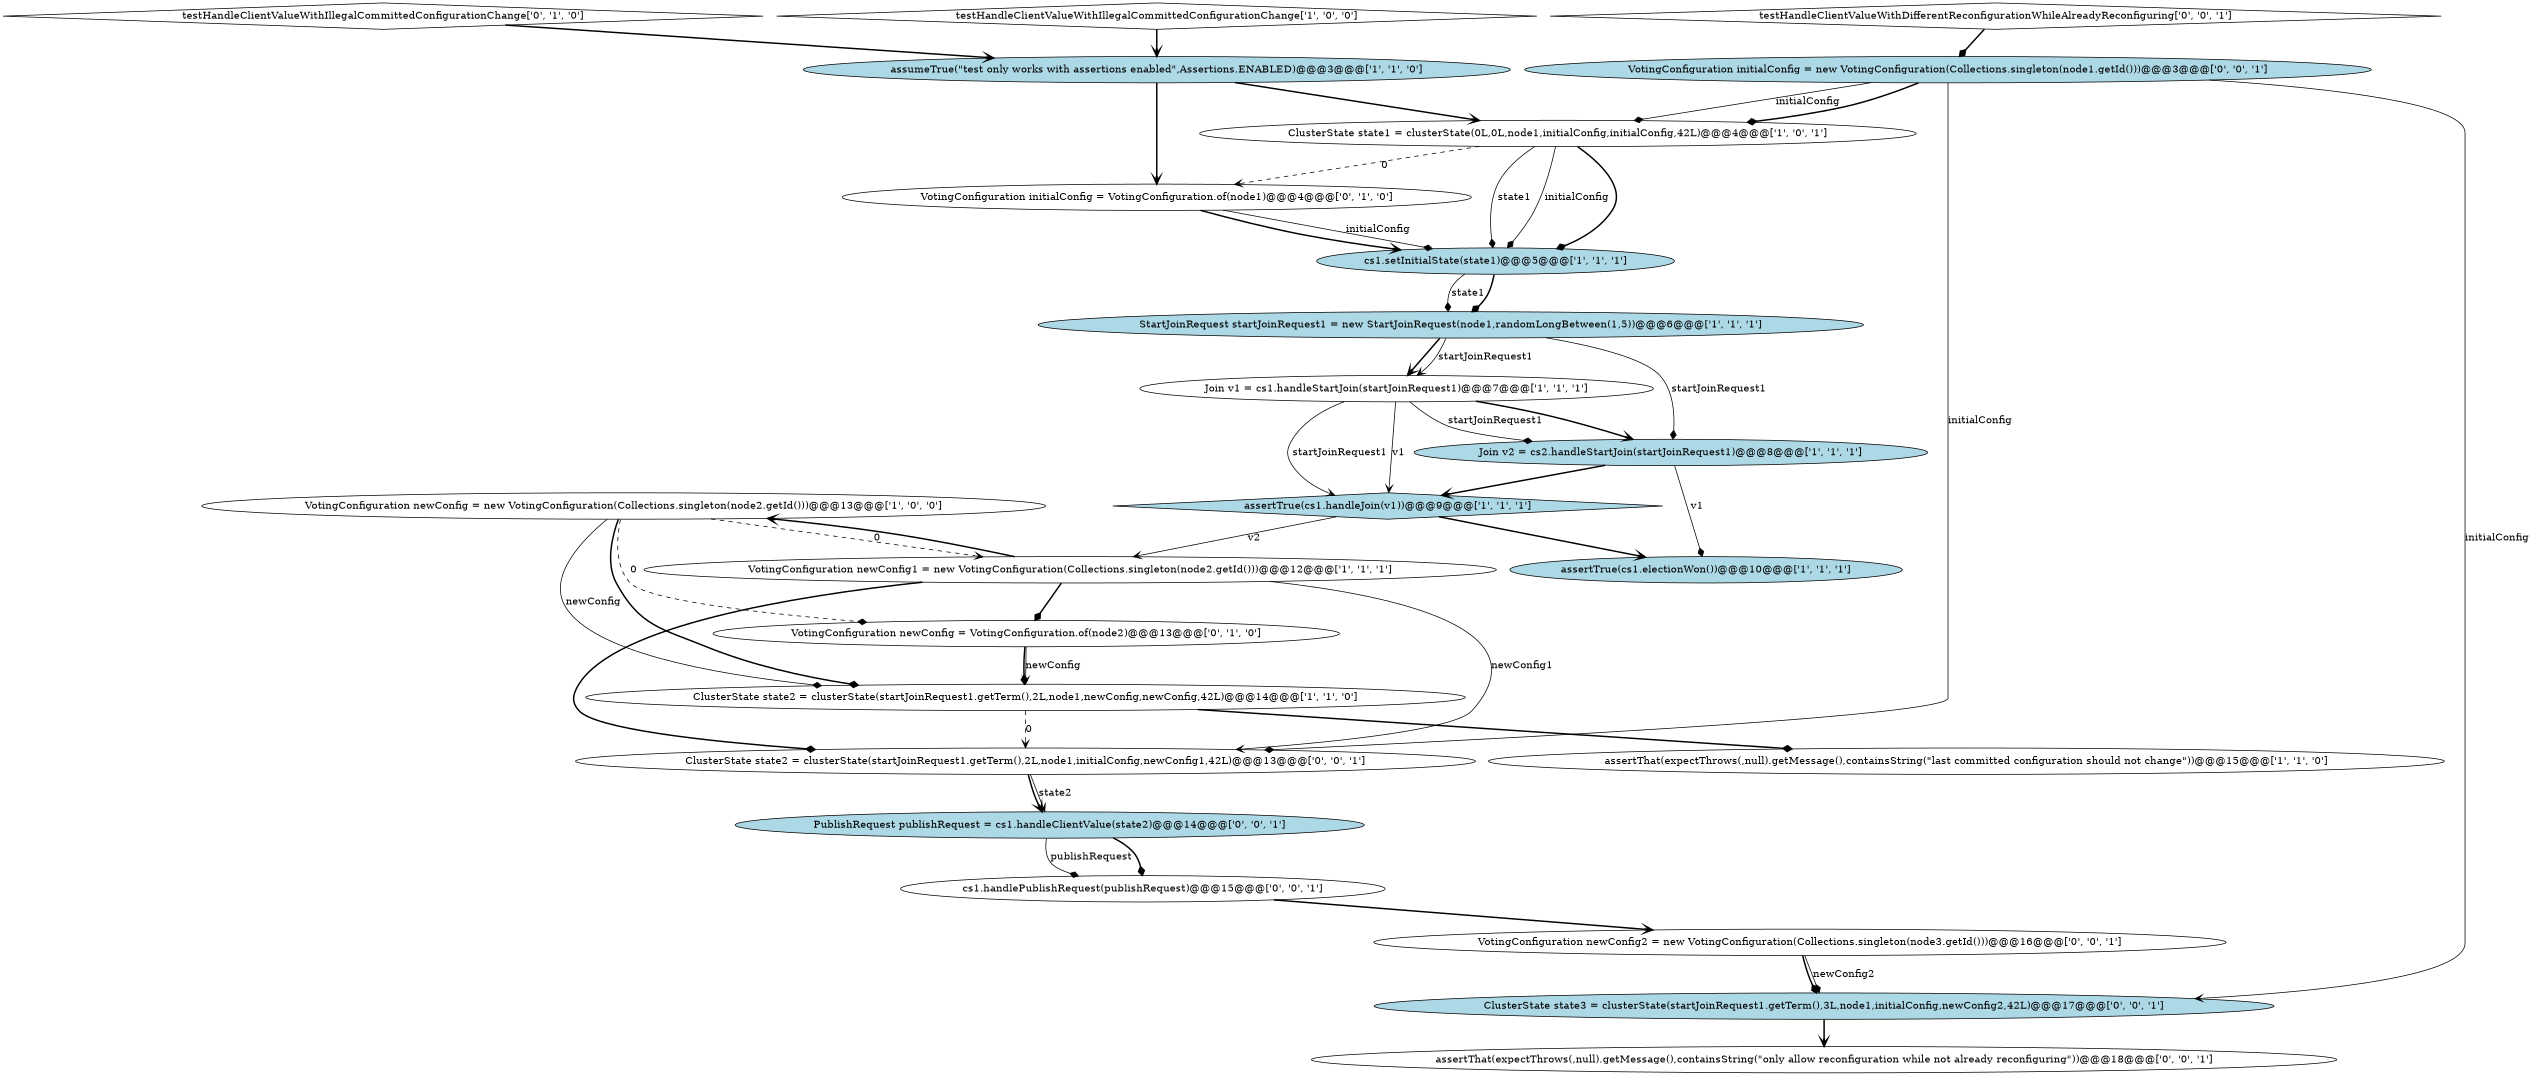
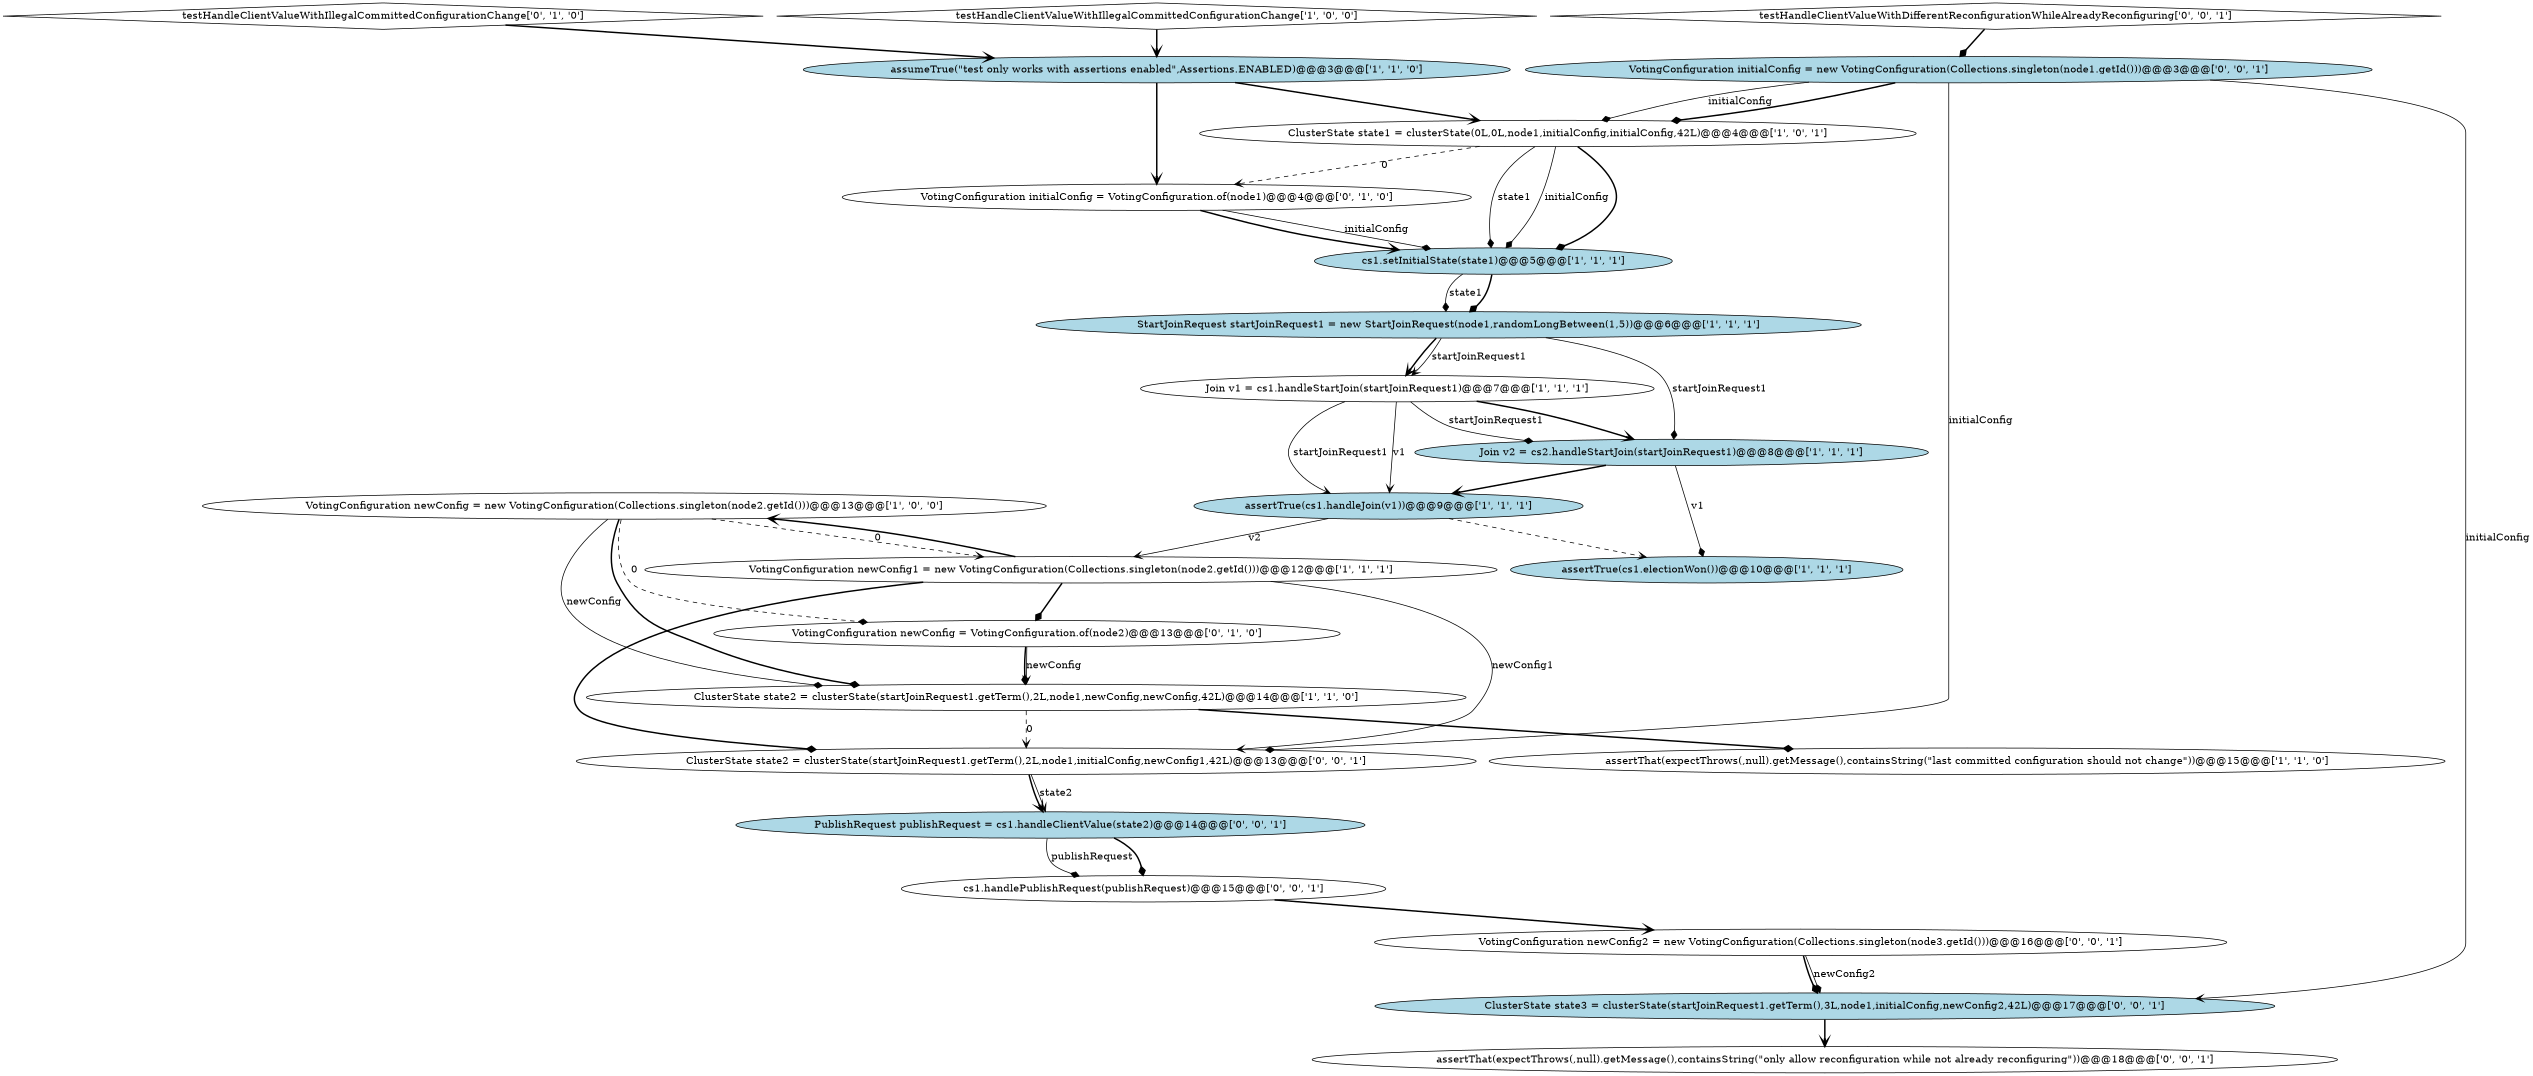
  digraph {
    node [fillcolor=white shape=ellipse style=filled]
    edge [arrowhead=vee style=bold]
    n1 [label="VotingConfiguration newConfig = new VotingConfiguration(Collections.singleton(node2.getId()))@@@13@@@['1', '0', '0']"]
    n2 [label="VotingConfiguration newConfig1 = new VotingConfiguration(Collections.singleton(node2.getId()))@@@12@@@['1', '1', '1']"]
    n3 [label="ClusterState state2 = clusterState(startJoinRequest1.getTerm(),2L,node1,newConfig,newConfig,42L)@@@14@@@['1', '1', '0']"]
    n4 [label="VotingConfiguration newConfig = VotingConfiguration.of(node2)@@@13@@@['0', '1', '0']"]
    n5 [label="ClusterState state2 = clusterState(startJoinRequest1.getTerm(),2L,node1,initialConfig,newConfig1,42L)@@@13@@@['0', '0', '1']"]
    n6 [label="assertThat(expectThrows(,null).getMessage(),containsString(\"last committed configuration should not change\"))@@@15@@@['1', '1', '0']"]
    n7 [label="testHandleClientValueWithDifferentReconfigurationWhileAlreadyReconfiguring['0', '0', '1']" shape=diamond]
    n8 [fillcolor=lightblue label="VotingConfiguration initialConfig = new VotingConfiguration(Collections.singleton(node1.getId()))@@@3@@@['0', '0', '1']"]
    n9 [fillcolor=lightblue label="ClusterState state3 = clusterState(startJoinRequest1.getTerm(),3L,node1,initialConfig,newConfig2,42L)@@@17@@@['0', '0', '1']"]
    n10 [label="ClusterState state1 = clusterState(0L,0L,node1,initialConfig,initialConfig,42L)@@@4@@@['1', '0', '1']"]
    n11 [label="VotingConfiguration initialConfig = VotingConfiguration.of(node1)@@@4@@@['0', '1', '0']"]
    n12 [fillcolor=lightblue label="cs1.setInitialState(state1)@@@5@@@['1', '1', '1']"]
    n13 [fillcolor=lightblue label="StartJoinRequest startJoinRequest1 = new StartJoinRequest(node1,randomLongBetween(1,5))@@@6@@@['1', '1', '1']"]
    n14 [fillcolor=lightblue label="PublishRequest publishRequest = cs1.handleClientValue(state2)@@@14@@@['0', '0', '1']"]
    n15 [label="cs1.handlePublishRequest(publishRequest)@@@15@@@['0', '0', '1']"]
    n16 [label="VotingConfiguration newConfig2 = new VotingConfiguration(Collections.singleton(node3.getId()))@@@16@@@['0', '0', '1']"]
    n17 [label="Join v1 = cs1.handleStartJoin(startJoinRequest1)@@@7@@@['1', '1', '1']"]
    n18 [fillcolor=lightblue label="Join v2 = cs2.handleStartJoin(startJoinRequest1)@@@8@@@['1', '1', '1']"]
-   n19 [fillcolor=lightblue label="assertTrue(cs1.handleJoin(v1))@@@9@@@['1', '1', '1']" shape=diamond]
+   n19 [fillcolor=lightblue label="assertTrue(cs1.handleJoin(v1))@@@9@@@['1', '1', '1']"]
    n20 [fillcolor=lightblue label="assertTrue(cs1.electionWon())@@@10@@@['1', '1', '1']"]
    n21 [label="assertThat(expectThrows(,null).getMessage(),containsString(\"only allow reconfiguration while not already reconfiguring\"))@@@18@@@['0', '0', '1']"]
    n22 [label="testHandleClientValueWithIllegalCommittedConfigurationChange['1', '0', '0']" shape=diamond]
    n23 [fillcolor=lightblue label="assumeTrue(\"test only works with assertions enabled\",Assertions.ENABLED)@@@3@@@['1', '1', '0']"]
    n24 [label="testHandleClientValueWithIllegalCommittedConfigurationChange['0', '1', '0']" shape=diamond]
    n1 -> n2 [label=0 style=dashed]
    n1 -> n3 [arrowhead=diamond]
    n1 -> n3 [arrowhead=diamond label=newConfig style=solid]
    n1 -> n4 [arrowhead=diamond label=0 style=dashed]
    n2 -> n1
    n2 -> n4 [arrowhead=diamond]
    n2 -> n5 [label=newConfig1 style=solid]
    n2 -> n5 [arrowhead=diamond]
    n3 -> n5 [label=0 style=dashed]
    n3 -> n6 [arrowhead=diamond]
    n4 -> n3 [arrowhead=diamond]
    n4 -> n3 [label=newConfig style=solid]
    n5 -> n14
    n5 -> n14 [label=state2 style=solid]
    n7 -> n8 [arrowhead=diamond]
    n8 -> n5 [arrowhead=diamond label=initialConfig style=solid]
    n8 -> n9 [label=initialConfig style=solid]
    n8 -> n10 [arrowhead=diamond label=initialConfig style=solid]
    n8 -> n10 [arrowhead=diamond]
    n9 -> n21
    n10 -> n11 [label=0 style=dashed]
    n10 -> n12 [arrowhead=diamond label=initialConfig style=solid]
    n10 -> n12 [arrowhead=diamond]
    n10 -> n12 [arrowhead=diamond label=state1 style=solid]
    n11 -> n12 [arrowhead=diamond label=initialConfig style=solid]
    n11 -> n12
    n12 -> n13 [arrowhead=diamond label=state1 style=solid]
    n12 -> n13 [arrowhead=diamond]
    n13 -> n17
    n13 -> n17 [label=startJoinRequest1 style=solid]
    n13 -> n18 [arrowhead=diamond label=startJoinRequest1 style=solid]
    n14 -> n15 [arrowhead=diamond label=publishRequest style=solid]
    n14 -> n15 [arrowhead=diamond]
    n15 -> n16
    n16 -> n9 [arrowhead=diamond label=newConfig2 style=solid]
    n16 -> n9 [arrowhead=diamond]
    n17 -> n18
    n17 -> n18 [arrowhead=diamond label=startJoinRequest1 style=solid]
    n17 -> n19 [label=v1 style=solid]
    n17 -> n19 [label=startJoinRequest1 style=solid]
    n18 -> n19
    n18 -> n20 [arrowhead=diamond label=v1 style=solid]
    n19 -> n2 [label=v2 style=solid]
-   n19 -> n20
+   n19 -> n20 [style=dashed]
    n22 -> n23
    n23 -> n10
    n23 -> n11
    n24 -> n23
  }
